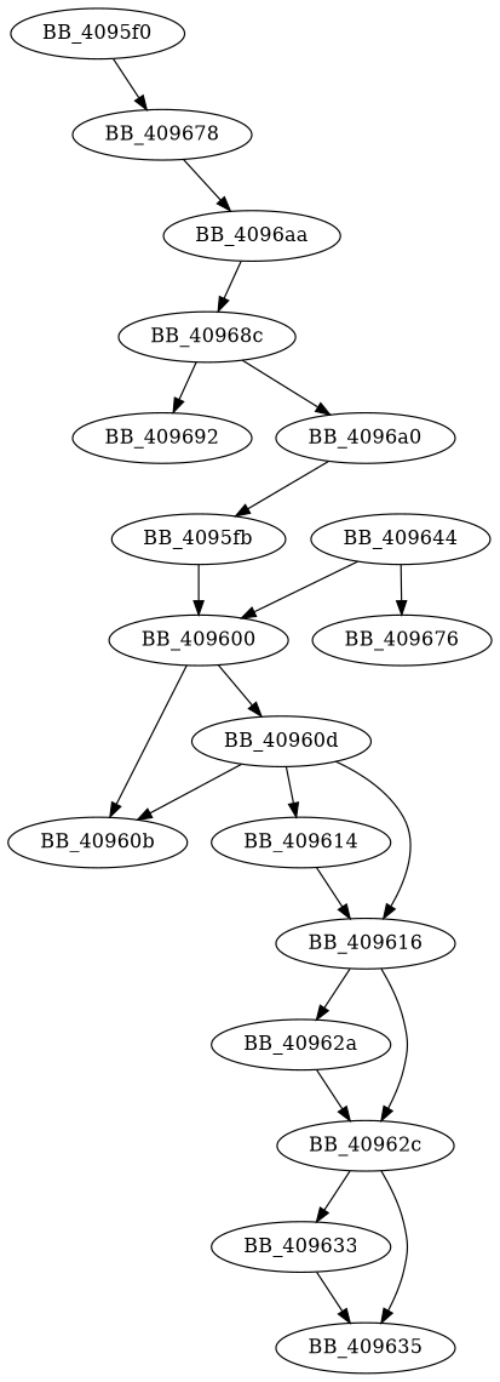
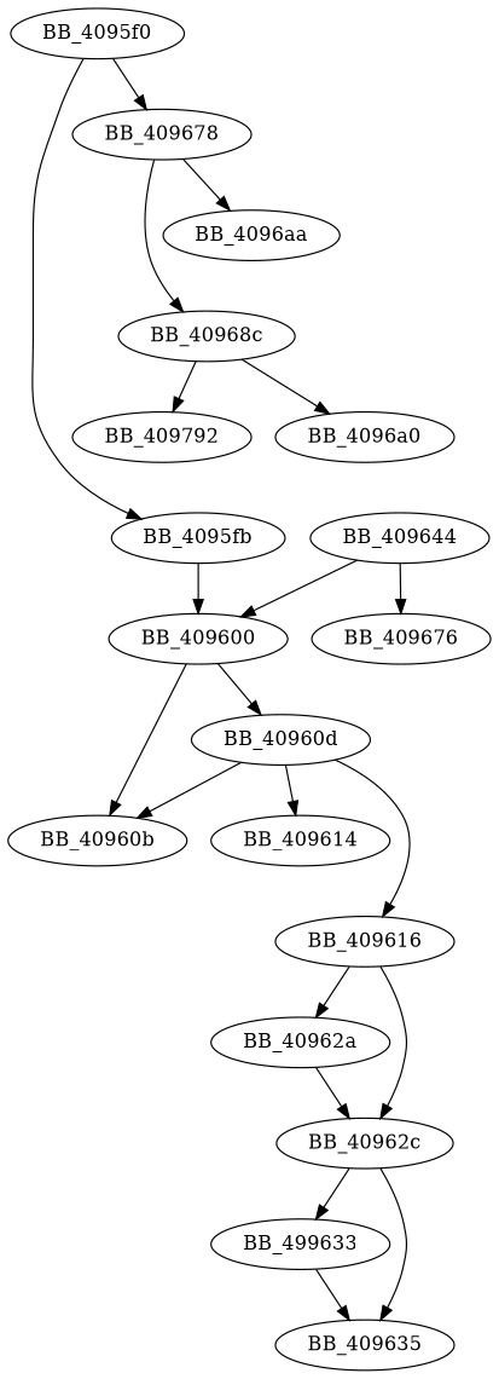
  digraph {
    BB_4095f0
    BB_4095fb
    BB_409678
    BB_409600
    BB_40968c
    BB_4096aa
    BB_40960b
    BB_40960d
-   BB_409692
+   BB_409692 [label=BB_409792]
    BB_4096a0
    BB_409614
    BB_409616
    BB_40962a
    BB_40962c
-   BB_409633
+   BB_409633 [label=BB_499633]
    BB_409635
    BB_409644
    BB_409676
-   BB_4096a0 -> BB_4095fb
+   BB_4095f0 -> BB_4095fb
    BB_4095f0 -> BB_409678
    BB_4095fb -> BB_409600
-   BB_4096aa -> BB_40968c
+   BB_409678 -> BB_40968c
    BB_409678 -> BB_4096aa
    BB_409600 -> BB_40960b
    BB_409600 -> BB_40960d
    BB_40968c -> BB_409692
    BB_40968c -> BB_4096a0
    BB_40960d -> BB_40960b
    BB_40960d -> BB_409614
    BB_40960d -> BB_409616
-   BB_409614 -> BB_409616
    BB_409616 -> BB_40962a
    BB_409616 -> BB_40962c
    BB_40962a -> BB_40962c
    BB_40962c -> BB_409633
    BB_40962c -> BB_409635
    BB_409633 -> BB_409635
    BB_409644 -> BB_409600
    BB_409644 -> BB_409676
  }
